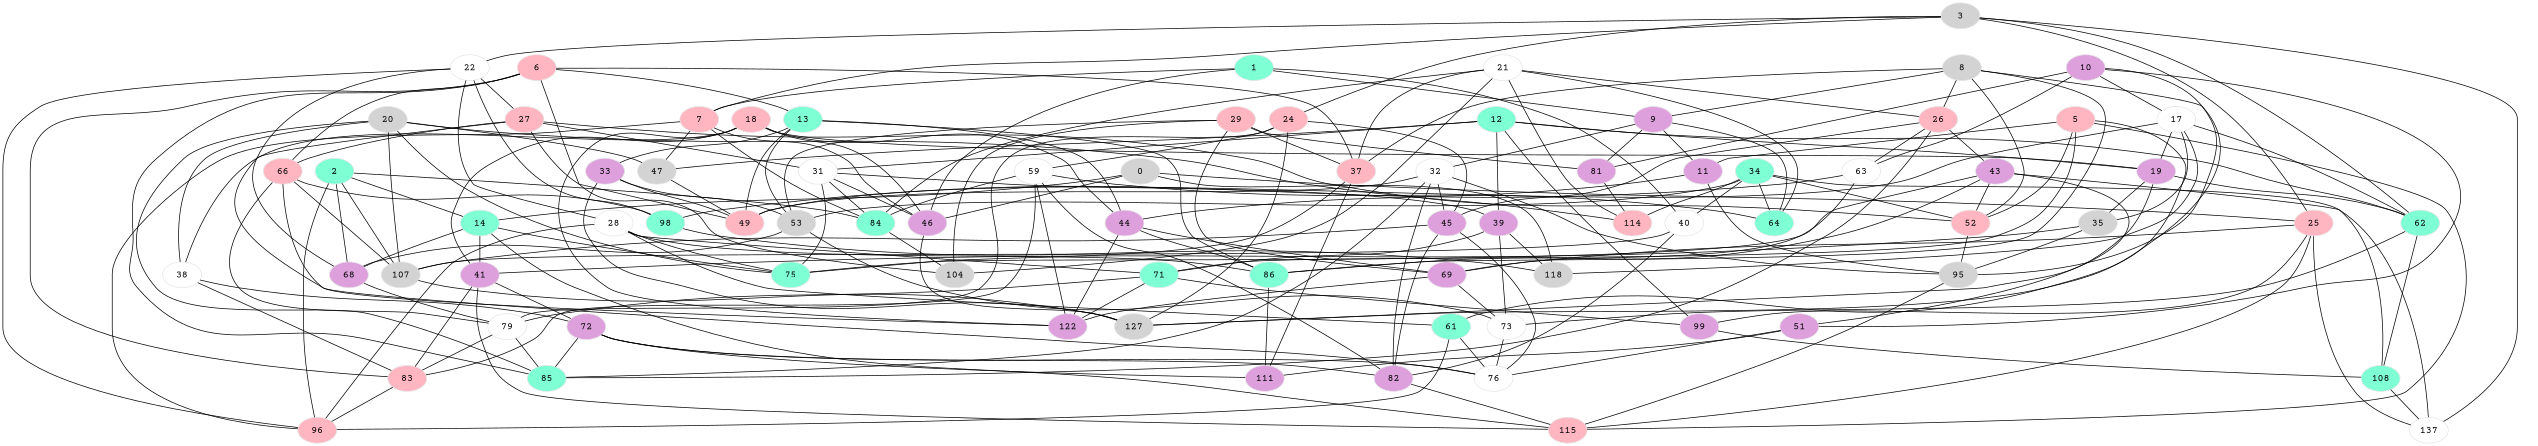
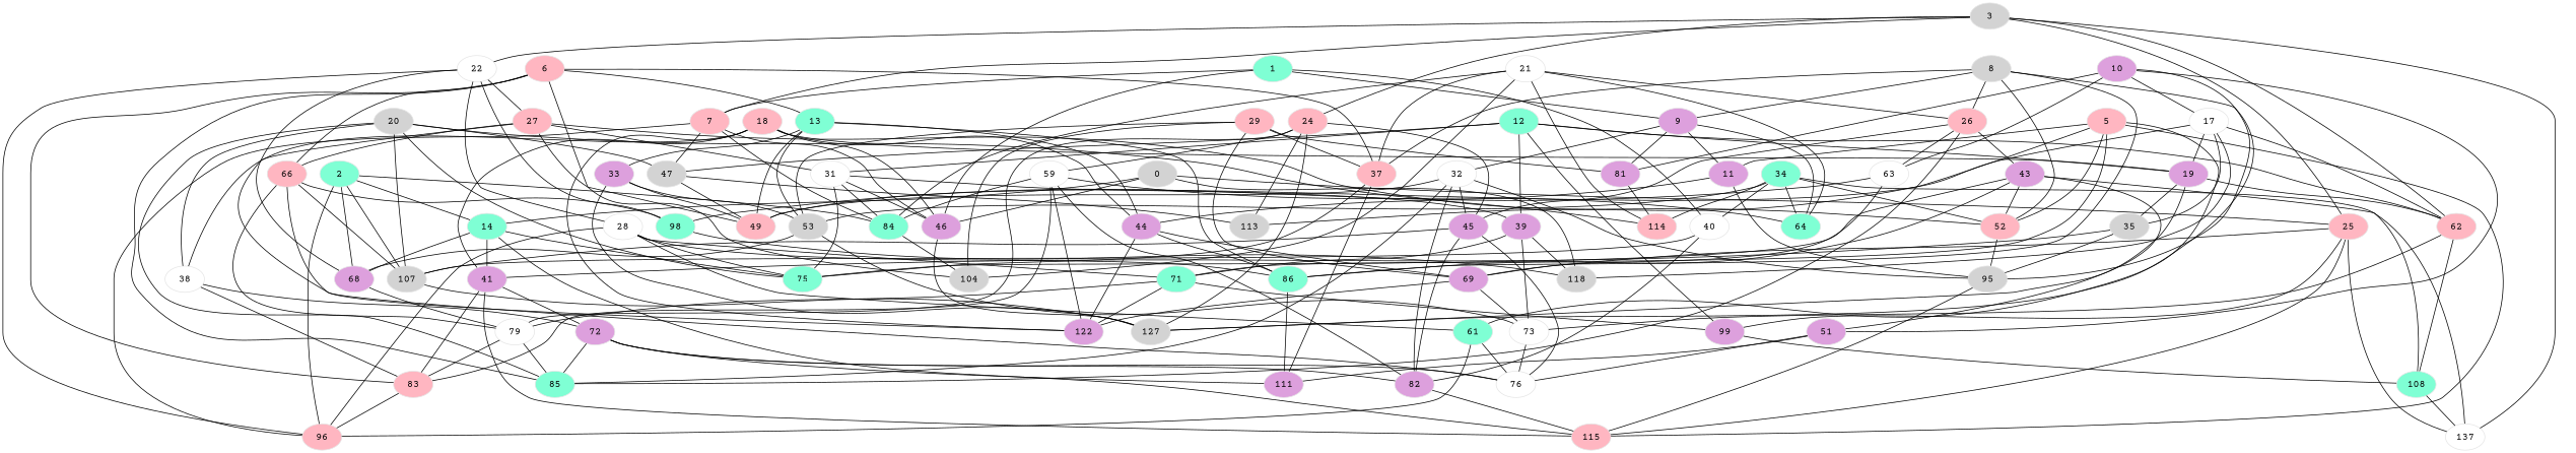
  graph {
    fontname="Courier Prime"
    node [color=gray90 fillcolor=plum fontname="Courier Prime" style=filled]
    edge [fontname="Courier Prime"]
    7 [fillcolor=lightpink super="+80"]
    46 [super="+136"]
    84 [fillcolor=aquamarine super="+97"]
    96 [fillcolor=lightpink super="+140"]
    47 [fillcolor=lightgrey super="+58"]
    1 [fillcolor=aquamarine]
    9 [super="+48"]
    40 [fillcolor=white]
    11
    32 [fillcolor=white super="+92"]
    64 [fillcolor=aquamarine]
    81 [super="+128"]
    107 [fillcolor=lightgrey super="+112"]
    82 [super="+116"]
    127 [fillcolor=lightgrey super="+135"]
    2 [fillcolor=aquamarine super="+55"]
    14 [fillcolor=aquamarine super="+93"]
    68 [super="+102"]
    115 [fillcolor=lightpink super="+131"]
    41 [super="+42"]
    75 [fillcolor=aquamarine super="+89"]
    79 [fillcolor=white super="+139"]
    104 [fillcolor=lightgrey]
    3 [fillcolor=lightgrey super="+60"]
    22 [fillcolor=white super="+134"]
    24 [fillcolor=lightpink super="+138"]
    25 [fillcolor=lightpink super="+126"]
-   62 [fillcolor=aquamarine super="+91"]
+   62 [fillcolor=lightpink super="+91"]
    137 [fillcolor=white]
    27 [fillcolor=lightpink super="+110"]
    28 [fillcolor=white super="+65"]
    98 [fillcolor=aquamarine]
+   113 [fillcolor=lightgrey]
    45 [super="+103"]
    59 [fillcolor=white super="+74"]
    99
    69 [super="+124"]
    73 [fillcolor=white super="+94"]
    108 [fillcolor=aquamarine]
    n40 [fillcolor=lightgrey label=0]
    118 [fillcolor=lightgrey]
    5 [fillcolor=lightpink super="+30"]
    52 [fillcolor=lightpink super="+105"]
    61 [fillcolor=aquamarine]
    71 [fillcolor=aquamarine super="+77"]
    95 [fillcolor=lightgrey super="+109"]
    44 [super="+56"]
    76 [fillcolor=white super="+78"]
    122 [super="+129"]
    6 [fillcolor=lightpink super="+15"]
    13 [fillcolor=aquamarine super="+70"]
    37 [fillcolor=lightpink super="+130"]
    66 [fillcolor=lightpink super="+132"]
    83 [fillcolor=lightpink super="+90"]
    85 [fillcolor=aquamarine super="+121"]
    86 [fillcolor=aquamarine super="+88"]
    33
    49 [fillcolor=lightpink super="+125"]
    53 [fillcolor=lightgrey super="+67"]
    111
    8 [fillcolor=lightgrey super="+117"]
    26 [fillcolor=lightpink super="+119"]
    63 [fillcolor=white]
    43 [super="+120"]
    114 [fillcolor=lightpink]
    10 [super="+16"]
    17 [fillcolor=white super="+133"]
    51
    19 [super="+57"]
    35 [fillcolor=lightgrey]
    12 [fillcolor=aquamarine super="+101"]
    31 [fillcolor=white super="+36"]
    39 [super="+54"]
    72 [super="+106"]
    18 [fillcolor=lightpink super="+100"]
    38 [fillcolor=white]
    20 [fillcolor=lightgrey super="+50"]
    21 [fillcolor=white super="+23"]
    29 [fillcolor=lightpink super="+87"]
    34 [fillcolor=aquamarine super="+123"]
    7 -- 46
    7 -- 84
    7 -- 96
    7 -- 47
    46 -- 127
    84 -- 104
+   47 -- 113 [weight=2]
    47 -- 49
    1 -- 7
    1 -- 46
    1 -- 9
    1 -- 40
    9 -- 11
    9 -- 32
    9 -- 64
    9 -- 81
    40 -- 107
    40 -- 82
    11 -- 95
    11 -- 44
    32 -- 82
    32 -- 45
    32 -- 95
    32 -- 85
    32 -- 49
    81 -- 114
    107 -- 127
    82 -- 115
    2 -- 84
    2 -- 96
    2 -- 107
    2 -- 14
    2 -- 68 [weight=2]
    14 -- 68
    14 -- 115
    14 -- 41
    14 -- 75
    68 -- 79
    41 -- 115
    41 -- 83
    41 -- 72
    79 -- 83
    79 -- 85
    3 -- 7
    3 -- 22
    3 -- 24
    3 -- 25
    3 -- 62
    3 -- 137
    22 -- 96
    22 -- 68
    22 -- 27
    22 -- 28
    22 -- 98
    24 -- 127
    24 -- 79
+   24 -- 113
    24 -- 45
    24 -- 59
    25 -- 115
    25 -- 137
    25 -- 99
    25 -- 69
    62 -- 73
    62 -- 108
    27 -- 52
    27 -- 122
    27 -- 66
    27 -- 49
    27 -- 31
    28 -- 96
    28 -- 75
    28 -- 61
    28 -- 71
    28 -- 86
    98 -- 118
    45 -- 107
    45 -- 82
    45 -- 76
    59 -- 84
    59 -- 64
    59 -- 82
    59 -- 122
    59 -- 83
    99 -- 108
    69 -- 73
    69 -- 122
    73 -- 76
    108 -- 137
    n40 -- 46
    n40 -- 14
    n40 -- 25
    n40 -- 118
    5 -- 11
    5 -- 115
+   5 -- 113
    5 -- 52
    5 -- 61
    5 -- 71
    52 -- 95
    61 -- 96
    61 -- 76
    71 -- 79
    71 -- 99
    71 -- 122
    95 -- 115
    44 -- 69
    44 -- 122
    44 -- 86
    6 -- 104
    6 -- 13
    6 -- 37
    6 -- 66
    6 -- 83
    6 -- 85
    13 -- 44
    13 -- 86
    13 -- 33
    13 -- 49
    13 -- 53
    37 -- 75
    37 -- 111
    66 -- 107
    66 -- 79
    66 -- 98
    66 -- 76
    83 -- 96
    86 -- 111
    33 -- 127
    33 -- 49
    33 -- 53
    53 -- 68
    53 -- 73
    8 -- 9
    8 -- 127
    8 -- 52
    8 -- 37
    8 -- 86
    8 -- 26
    26 -- 45
    26 -- 85
    26 -- 63
    26 -- 43
    63 -- 98
    63 -- 69
    43 -- 75
    43 -- 108
    43 -- 52
    43 -- 86
    43 -- 51
    10 -- 81 [weight=2]
    10 -- 95
    10 -- 63
    10 -- 17
    10 -- 51
    17 -- 62
    17 -- 118
    17 -- 49
    17 -- 19
    17 -- 35
    51 -- 76
    51 -- 111
    19 -- 127
    19 -- 62
    19 -- 35
    35 -- 41
    35 -- 95
    12 -- 47
    12 -- 62
    12 -- 99
    12 -- 19
    12 -- 31
    12 -- 39
    31 -- 46
    31 -- 84
    31 -- 75
    31 -- 39
    39 -- 73 [weight=2]
    39 -- 118
    39 -- 71
    72 -- 82
    72 -- 76
    72 -- 85
    72 -- 111
    18 -- 46
    18 -- 41
    18 -- 44
    18 -- 122
    18 -- 19
    18 -- 38
    38 -- 83
    38 -- 72
    20 -- 47
    20 -- 107
    20 -- 75
    20 -- 85
    20 -- 114
    20 -- 38
    21 -- 84
    21 -- 64
    21 -- 104
    21 -- 37
    21 -- 26
    21 -- 114
    29 -- 81 [weight=2]
    29 -- 104
    29 -- 69
    29 -- 37
    29 -- 53
    34 -- 40
    34 -- 64
    34 -- 137
    34 -- 52
    34 -- 53
    34 -- 114
  }
